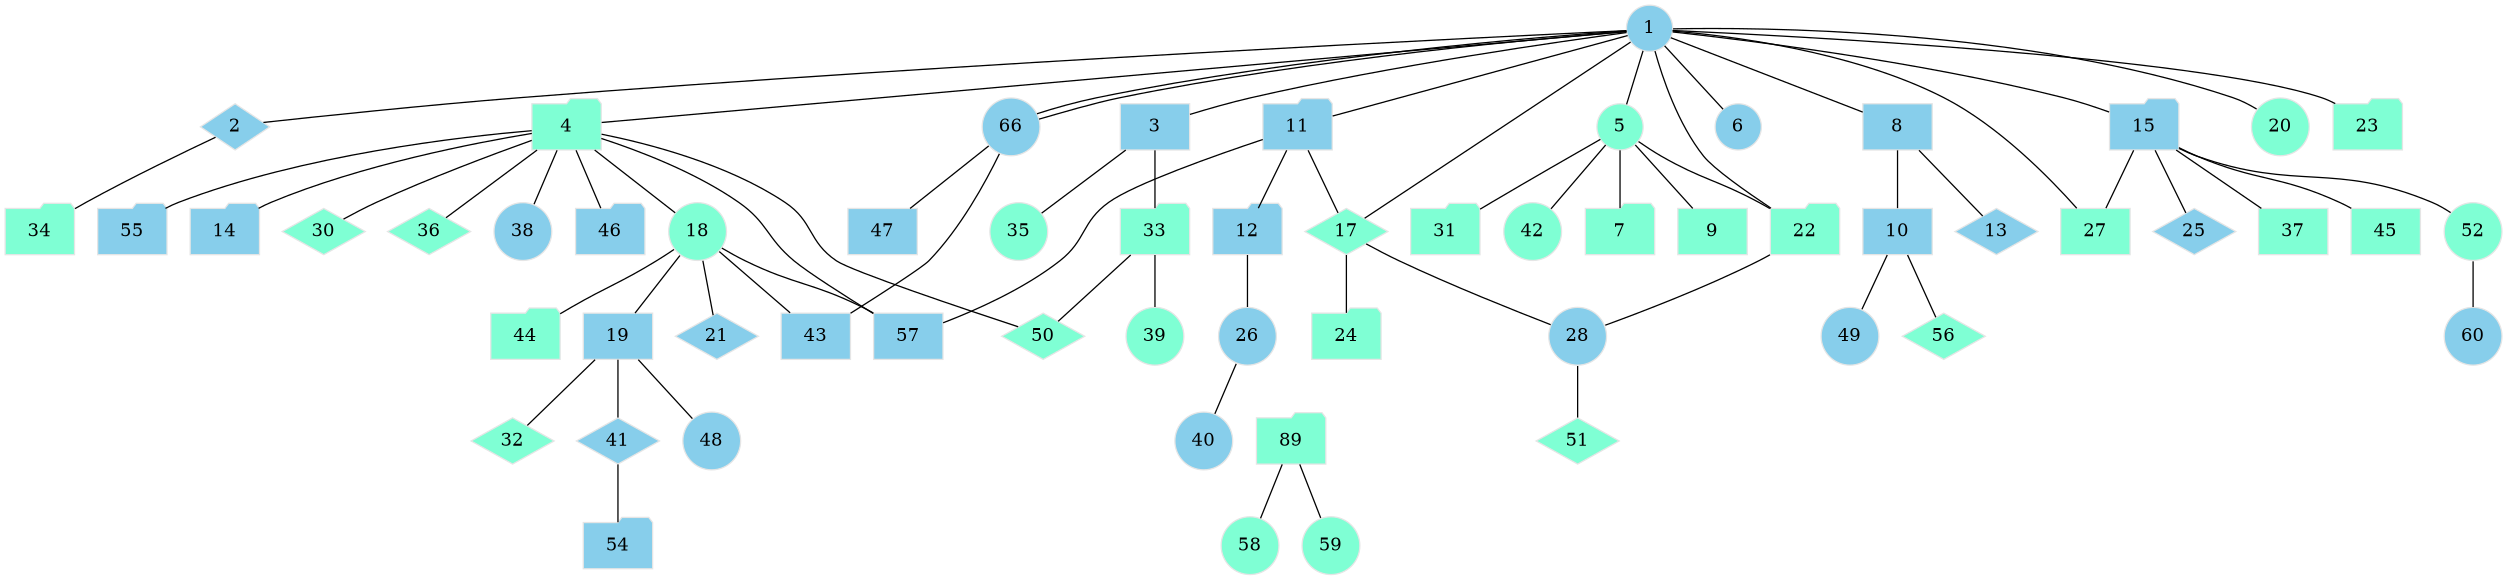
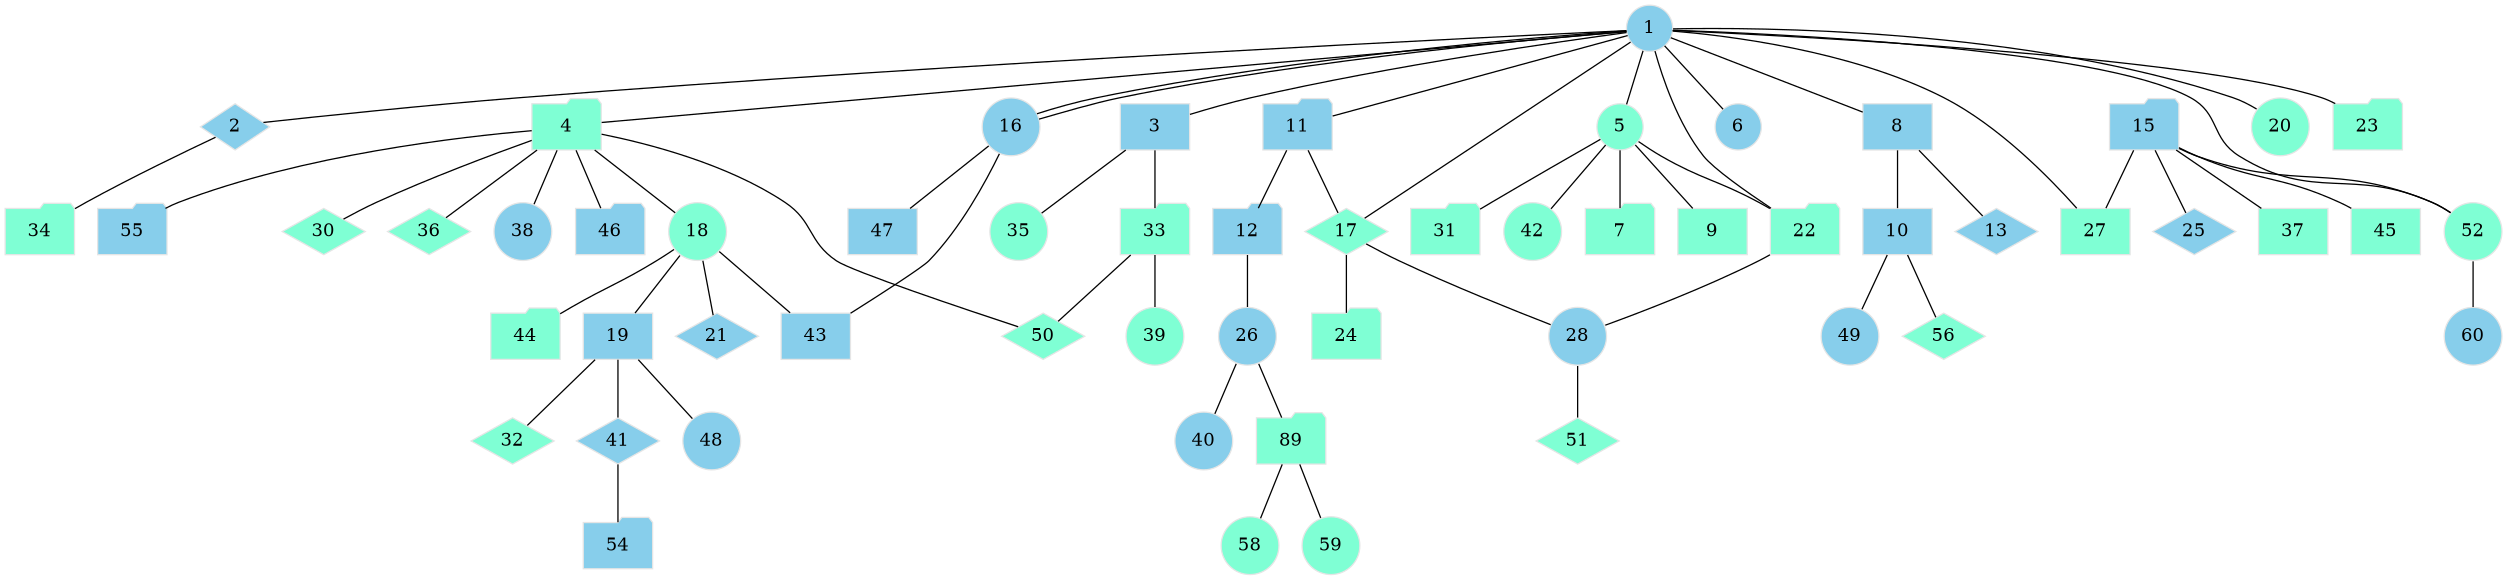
  graph {
    node [color=gray90 fillcolor=aquamarine shape=circle style=filled]
    2 [fillcolor=skyblue shape=diamond]
    1 [fillcolor=skyblue]
    3 [fillcolor=skyblue shape=box]
    4 [shape=folder]
    5
    6 [fillcolor=skyblue]
    8 [fillcolor=skyblue shape=box]
    11 [fillcolor=skyblue shape=folder]
    15 [fillcolor=skyblue shape=folder]
-   16 [fillcolor=skyblue label=66]
+   16 [fillcolor=skyblue]
    17 [shape=diamond]
    20
    22 [shape=folder]
    23 [shape=folder]
    27 [shape=box]
    34 [shape=folder]
    33 [shape=folder]
    35
-   14 [fillcolor=skyblue shape=folder]
    18
    30 [shape=diamond]
    36 [shape=diamond]
    38 [fillcolor=skyblue]
    46 [fillcolor=skyblue shape=folder]
    50 [shape=diamond]
    55 [fillcolor=skyblue shape=folder]
-   57 [fillcolor=skyblue shape=box]
    7 [shape=folder]
    9 [shape=box]
    31 [shape=folder]
    42
    10 [fillcolor=skyblue shape=box]
    13 [fillcolor=skyblue shape=diamond]
    12 [fillcolor=skyblue shape=folder]
    25 [fillcolor=skyblue shape=diamond]
    37 [shape=box]
    45 [shape=box]
    52
    43 [fillcolor=skyblue shape=box]
    47 [fillcolor=skyblue shape=box]
    24 [shape=folder]
    28 [fillcolor=skyblue]
    39
    19 [fillcolor=skyblue shape=box]
    21 [fillcolor=skyblue shape=diamond]
    44 [shape=folder]
    49 [fillcolor=skyblue]
    56 [shape=diamond]
    26 [fillcolor=skyblue]
    n50 [label=89 shape=folder]
    40 [fillcolor=skyblue]
    60 [fillcolor=skyblue]
    51 [shape=diamond]
    32 [shape=diamond]
    41 [fillcolor=skyblue shape=diamond]
    48 [fillcolor=skyblue]
    54 [fillcolor=skyblue shape=folder]
    58
    59
    2 -- 34
    1 -- 2
    1 -- 3
    1 -- 4
    1 -- 5
    1 -- 6
    1 -- 8
    1 -- 11
-   1 -- 15
+   1 -- 52
    1 -- 16
    1 -- 16
    1 -- 17
    1 -- 20
    1 -- 22
    1 -- 23
    1 -- 27
    3 -- 33
    3 -- 35
-   4 -- 14
    4 -- 18
    4 -- 30
    4 -- 36
    4 -- 38
    4 -- 46
    4 -- 50
    4 -- 55
-   4 -- 57
    5 -- 22
    5 -- 7
    5 -- 9
    5 -- 31
    5 -- 42
    8 -- 10
    8 -- 13
    11 -- 17
-   11 -- 57
    11 -- 12
    15 -- 27
    15 -- 25
    15 -- 37
    15 -- 45
    15 -- 52
    16 -- 43
    16 -- 47
    17 -- 24
    17 -- 28
    22 -- 28
    33 -- 50
    33 -- 39
-   18 -- 57
    18 -- 43
    18 -- 19
    18 -- 21
    18 -- 44
    10 -- 49
    10 -- 56
    12 -- 26
    52 -- 60
    28 -- 51
    19 -- 32
    19 -- 41
    19 -- 48
+   26 -- n50
    26 -- 40
    n50 -- 58
    n50 -- 59
    41 -- 54
  }
